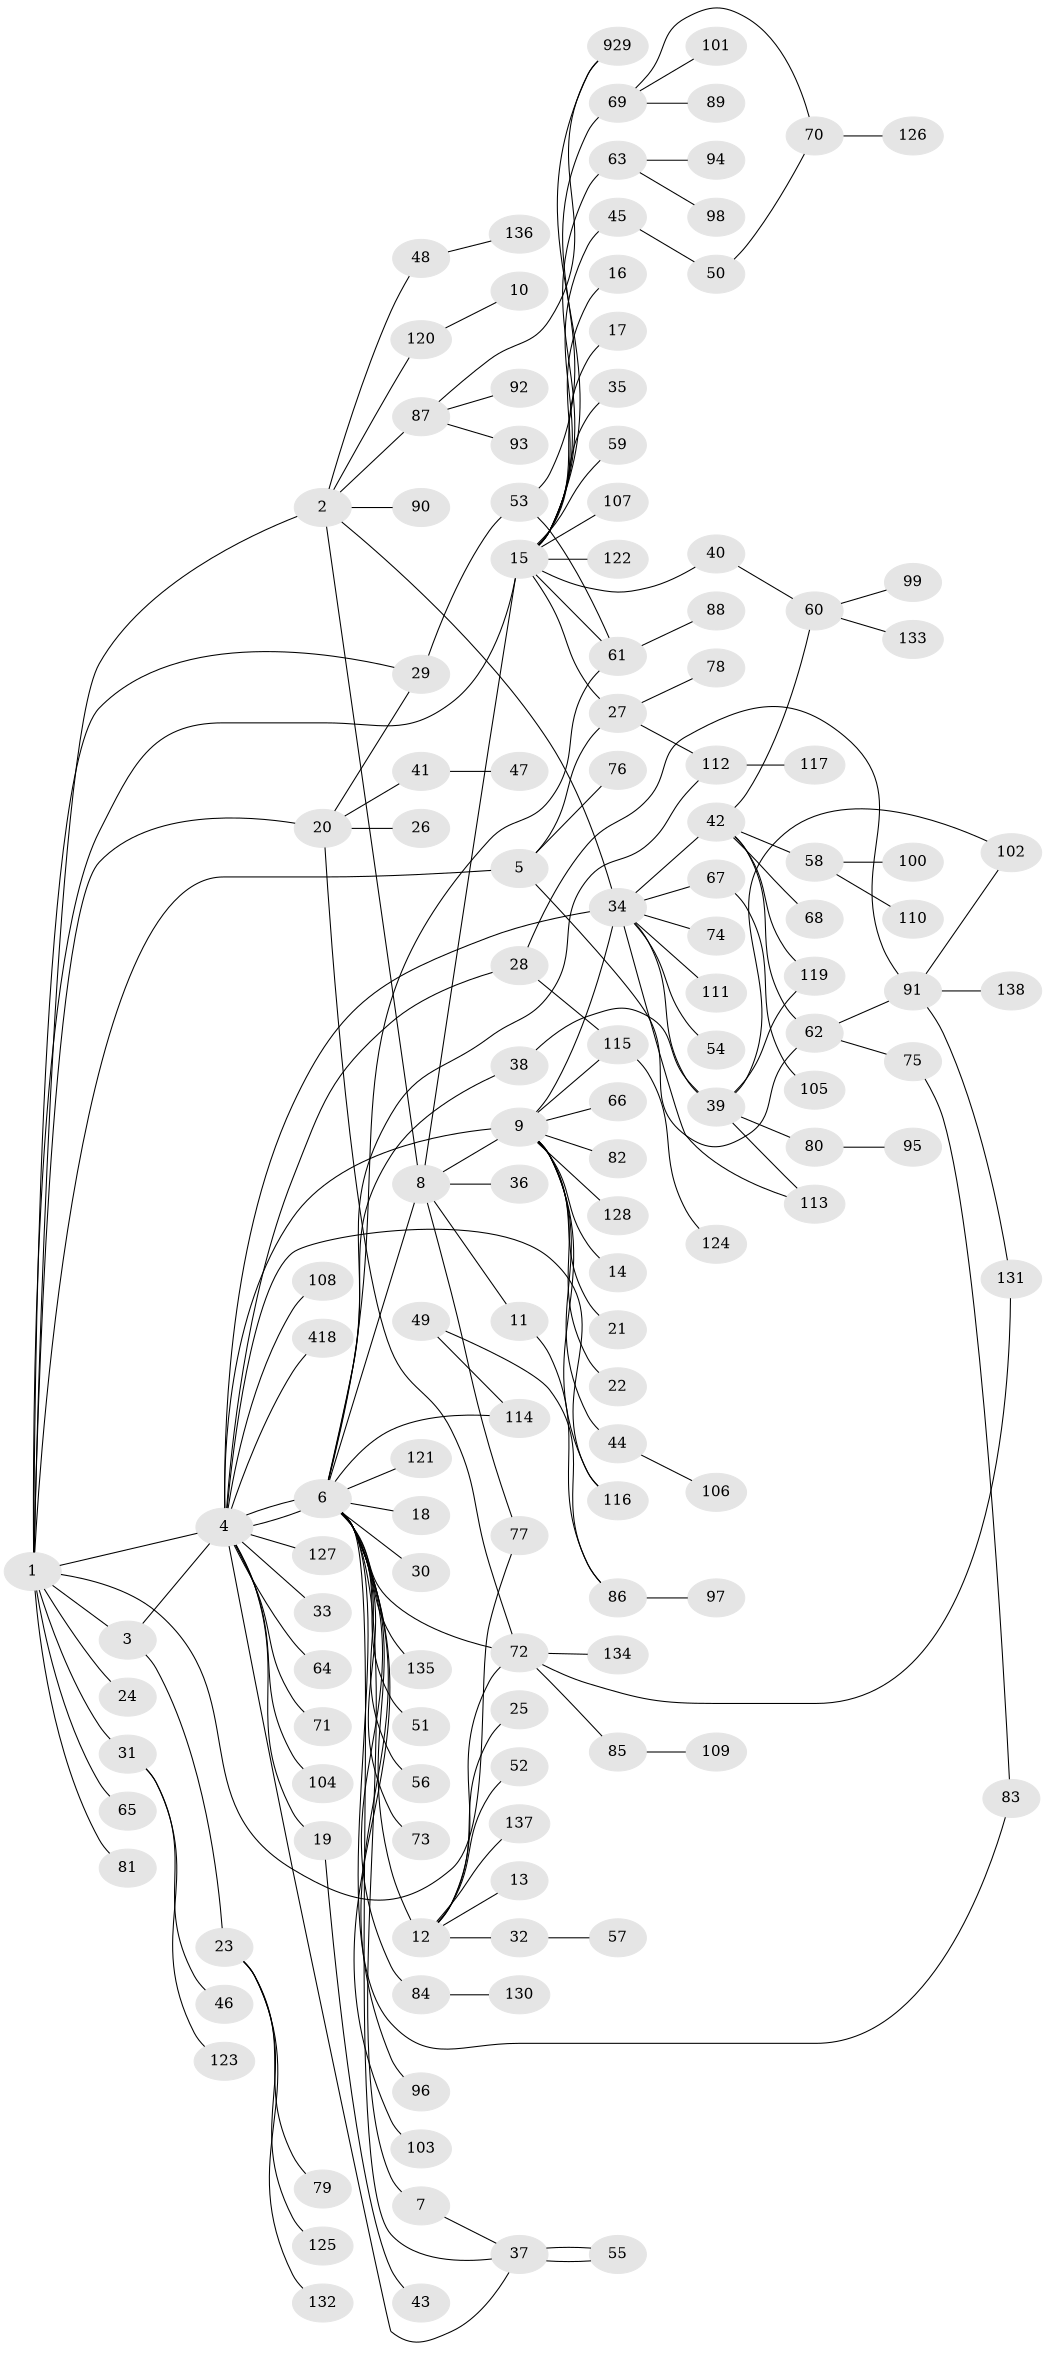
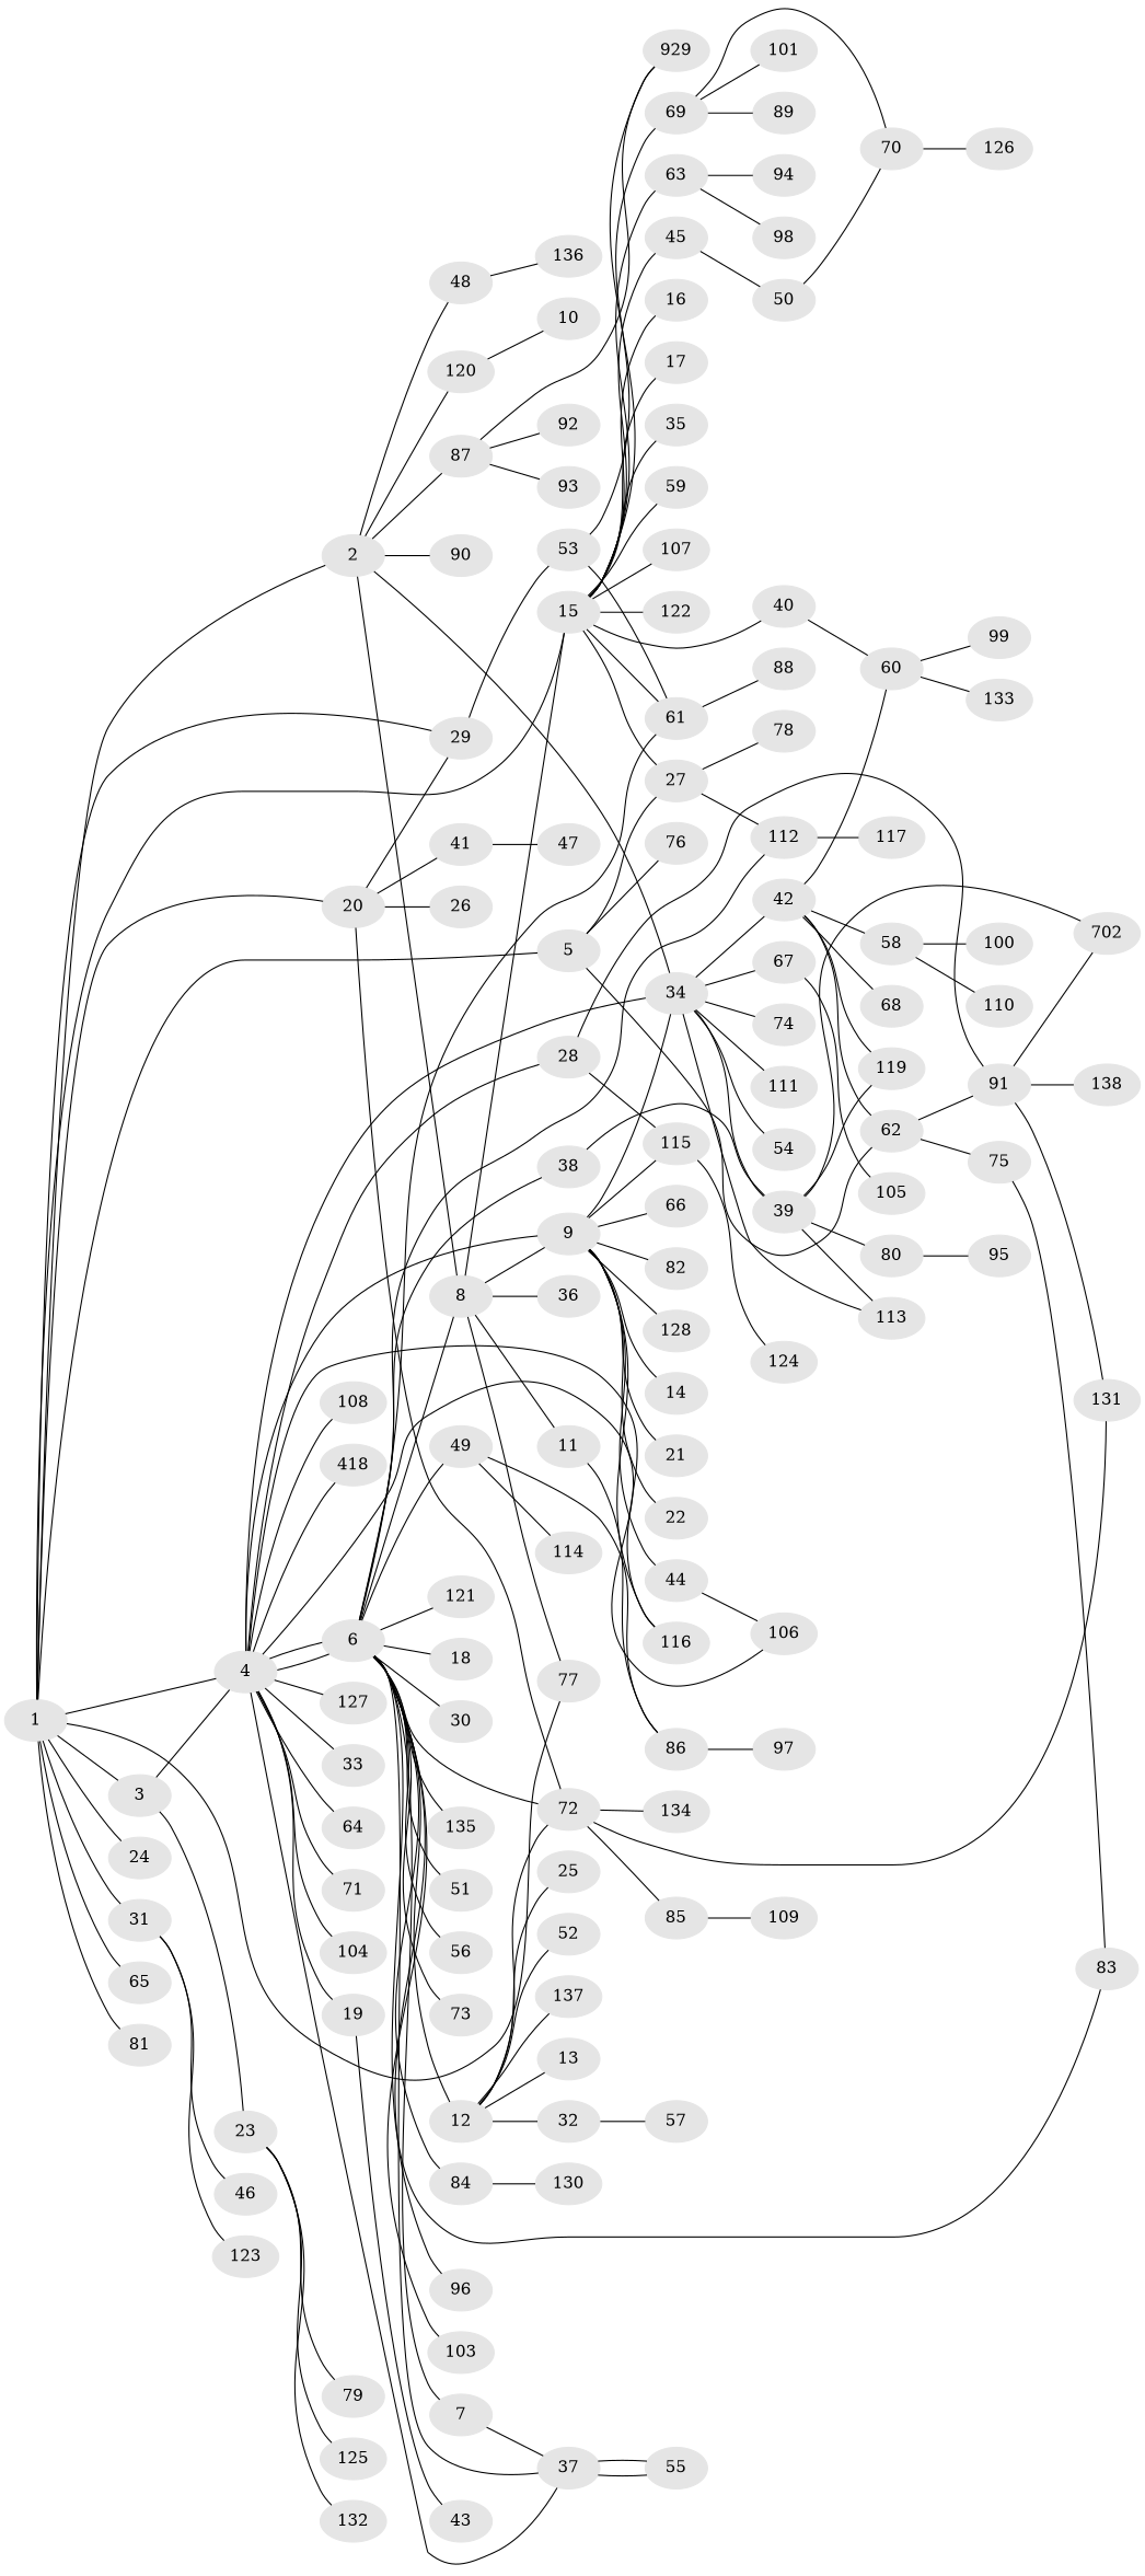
  graph {
    rankdir=LR
    node [color=gray90 style=filled]
    1
    2
    3
    4
    5
    15
    20
    24
    29
    31
    65
    81
    77
    8
    34
    48
    87
    90
    120
    23
    116
    6
    9
    19
    28
    33
    37
    64
    71
    104
    106
    108
    n33 [label=418]
    127
    27
    62
    76
    61
    16
    17
    35
    40
    45
    59
    63
    107
    122
    n48 [label=929]
    72
    26
    41
    53
    46
    123
    11
    36
    39
    42
    54
    67
    74
    111
    113
    136
    92
    93
    10
    79
    125
    132
    7
    12
    18
    30
    38
    49
    51
    56
    73
    83
    84
    96
    103
    112
    121
    135
    14
    21
    22
    44
    66
    82
    115
    128
    43
    91
    55
    78
    75
    13
    25
    32
    52
    137
    86
    114
    88
    85
    134
    131
    130
    117
    124
    97
    57
    60
    50
    94
    98
    47
-   102
+   102 [label=702]
    138
    69
    80
    119
    58
    68
    105
    95
    99
    133
    100
    110
    70
    126
    89
    101
    109
    1 -- 2
    1 -- 3
    1 -- 4
    1 -- 5
    1 -- 15
    1 -- 20
    1 -- 24
    1 -- 29
    1 -- 31
    1 -- 65
    1 -- 81
    1 -- 77
    2 -- 8
    2 -- 34
    2 -- 48
    2 -- 87
    2 -- 90
    2 -- 120
    3 -- 4
    3 -- 23
    4 -- 34
    4 -- 116
    4 -- 6
    4 -- 6
    4 -- 9
    4 -- 19
    4 -- 28
    4 -- 33
    4 -- 37
    4 -- 64
    4 -- 71
    4 -- 104
+   4 -- 106
    4 -- 108
    4 -- n33
    4 -- 127
    5 -- 27
    5 -- 62
    5 -- 76
    15 -- 27
    15 -- 61
    15 -- 16
    15 -- 17
    15 -- 35
    15 -- 40
    15 -- 45
    15 -- 59
    15 -- 63
    15 -- 107
    15 -- 122
    15 -- n48
    20 -- 29
    20 -- 72
    20 -- 26
    20 -- 41
    29 -- 53
    31 -- 46
    31 -- 123
    8 -- 15
    8 -- 77
    8 -- 9
    8 -- 11
    8 -- 36
    34 -- 39
    34 -- 42
    34 -- 54
    34 -- 67
    34 -- 74
    34 -- 111
    34 -- 113
    48 -- 136
    87 -- n48
    87 -- 92
    87 -- 93
    120 -- 10
    23 -- 79
    23 -- 125
    23 -- 132
    6 -- 8
    6 -- 37
    6 -- 61
    6 -- 72
    6 -- 7
    6 -- 12
    6 -- 18
    6 -- 30
    6 -- 38
-   6 -- 114
+   6 -- 49
    6 -- 51
    6 -- 56
    6 -- 73
    6 -- 83
    6 -- 84
    6 -- 96
    6 -- 103
    6 -- 112
    6 -- 121
    6 -- 135
    9 -- 34
    9 -- 116
    9 -- 14
    9 -- 21
    9 -- 22
    9 -- 44
    9 -- 66
    9 -- 82
    9 -- 115
    9 -- 128
    19 -- 43
    28 -- 115
    28 -- 91
    37 -- 55
    37 -- 55
    27 -- 112
    27 -- 78
    62 -- 91
    62 -- 75
    61 -- 88
    40 -- 60
    45 -- 50
    63 -- 94
    63 -- 98
    72 -- 85
    72 -- 134
    72 -- 131
    41 -- 47
    53 -- 61
    53 -- 69
    11 -- 86
    39 -- 113
    39 -- 102
    39 -- 80
    39 -- 119
    42 -- 62
    42 -- 60
    42 -- 119
    42 -- 58
    42 -- 68
    67 -- 105
    7 -- 37
    12 -- 72
    12 -- 13
    12 -- 25
    12 -- 32
    12 -- 52
    12 -- 137
    38 -- 39
    49 -- 86
    49 -- 114
    84 -- 130
    112 -- 117
    44 -- 106
    115 -- 124
    91 -- 131
    91 -- 102
    91 -- 138
    75 -- 83
    32 -- 57
    86 -- 97
    85 -- 109
    60 -- 99
    60 -- 133
    50 -- 70
    69 -- 70
    69 -- 89
    69 -- 101
    80 -- 95
    58 -- 100
    58 -- 110
    70 -- 126
  }
